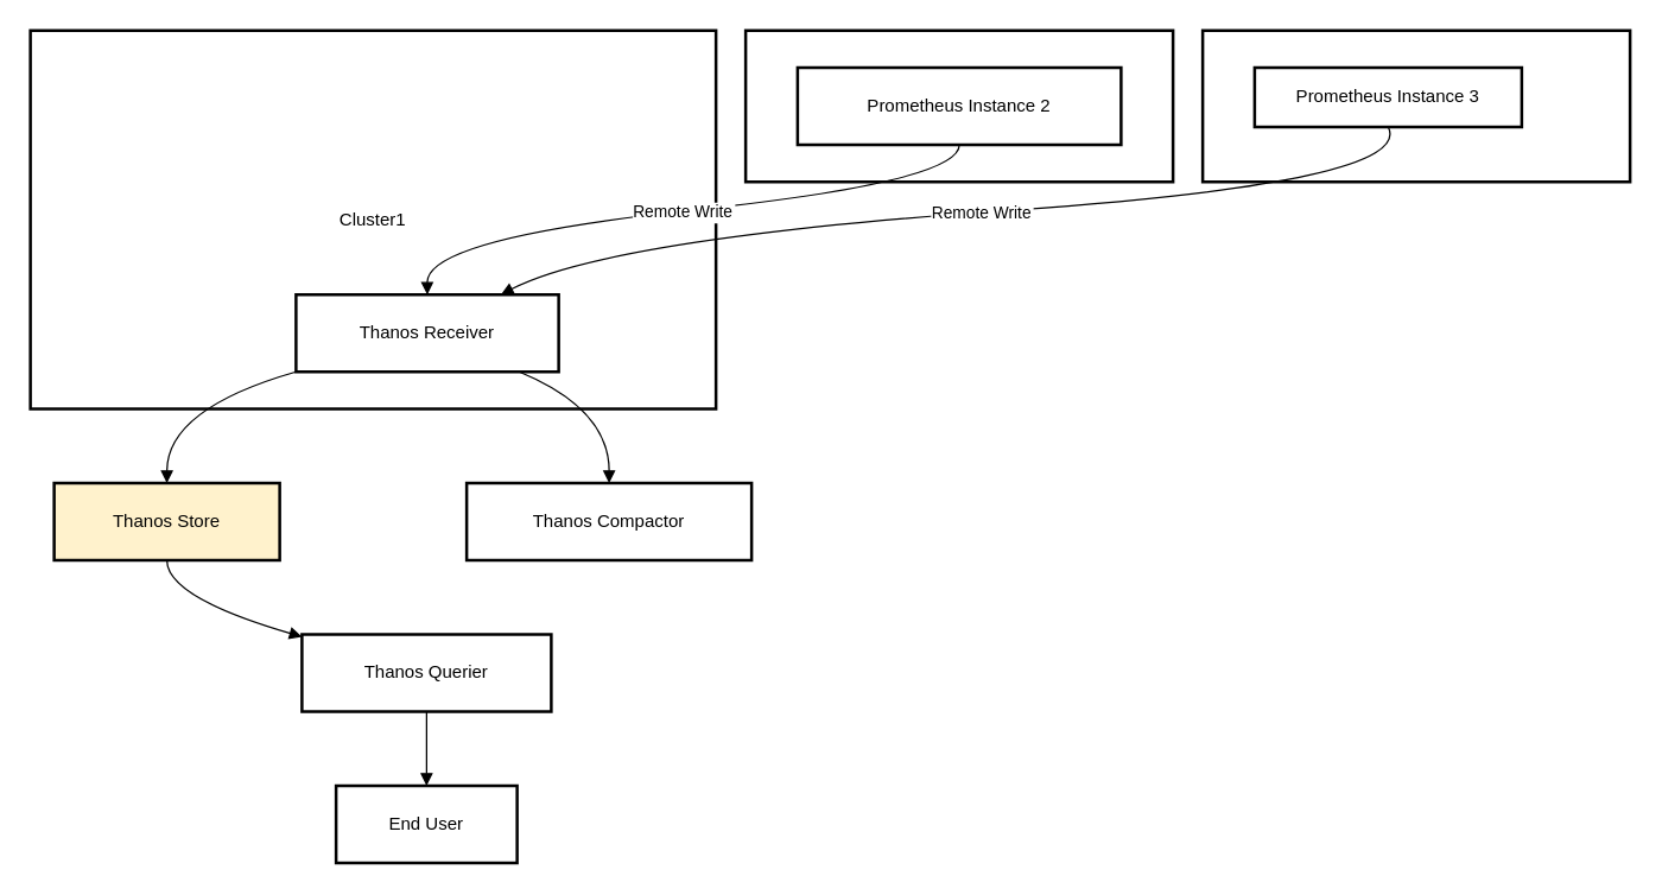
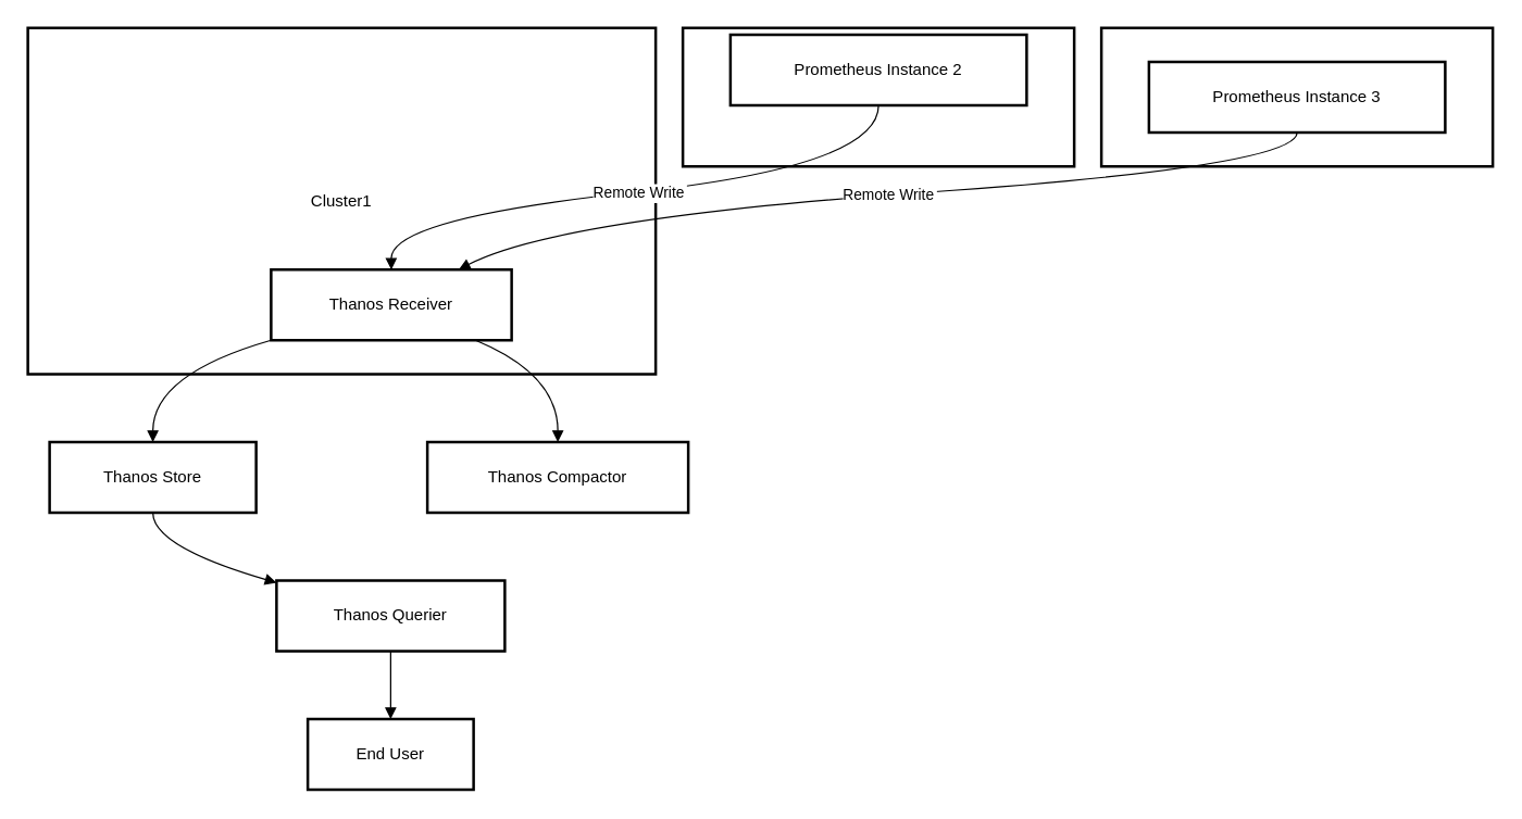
  <mxCell id="0" />
  <mxCell id="1" parent="0" />
  <mxCell id="2" value="Cluster3" style="whiteSpace=wrap;strokeWidth=2;" vertex="1" parent="1"><mxGeometry x="810" y="20" width="288" height="102" as="geometry" /></mxCell>
  <mxCell id="3" value="Cluster2" style="whiteSpace=wrap;strokeWidth=2;" vertex="1" parent="1"><mxGeometry x="502" y="20" width="288" height="102" as="geometry" /></mxCell>
  <mxCell id="4" value="Cluster1" style="whiteSpace=wrap;strokeWidth=2;" vertex="1" parent="1"><mxGeometry x="20" y="20" width="462" height="255" as="geometry" /></mxCell>
  <mxCell id="5" value="Thanos Receiver" style="whiteSpace=wrap;strokeWidth=2;" vertex="1" parent="1"><mxGeometry x="199" y="198" width="177" height="52" as="geometry" /></mxCell>
- <mxCell id="6" value="Prometheus Instance 2" style="whiteSpace=wrap;strokeWidth=2;" vertex="1" parent="1"><mxGeometry x="537" y="45" width="218" height="52" as="geometry" /></mxCell>
- <mxCell id="7" value="Prometheus Instance 3" style="whiteSpace=wrap;strokeWidth=2;" vertex="1" parent="1"><mxGeometry x="845" y="45" width="180" height="40" as="geometry" /></mxCell>
- <mxCell id="8" value="Thanos Store" style="whiteSpace=wrap;strokeWidth=2;fillColor=#fff2cc;" vertex="1" parent="1"><mxGeometry x="36" y="325" width="152" height="52" as="geometry" /></mxCell>
+ <mxCell id="6" value="Prometheus Instance 2" style="whiteSpace=wrap;strokeWidth=2;" vertex="1" parent="1"><mxGeometry x="537" y="25" width="218" height="52" as="geometry" /></mxCell>
+ <mxCell id="7" value="Prometheus Instance 3" style="whiteSpace=wrap;strokeWidth=2;" vertex="1" parent="1"><mxGeometry x="845" y="45" width="218" height="52" as="geometry" /></mxCell>
+ <mxCell id="8" value="Thanos Store" style="whiteSpace=wrap;strokeWidth=2;" vertex="1" parent="1"><mxGeometry x="36" y="325" width="152" height="52" as="geometry" /></mxCell>
  <mxCell id="9" value="Thanos Compactor" style="whiteSpace=wrap;strokeWidth=2;" vertex="1" parent="1"><mxGeometry x="314" y="325" width="192" height="52" as="geometry" /></mxCell>
  <mxCell id="10" value="Thanos Querier" style="whiteSpace=wrap;strokeWidth=2;" vertex="1" parent="1"><mxGeometry x="203" y="427" width="168" height="52" as="geometry" /></mxCell>
  <mxCell id="11" value="End User" style="whiteSpace=wrap;strokeWidth=2;" vertex="1" parent="1"><mxGeometry x="226" y="529" width="122" height="52" as="geometry" /></mxCell>
  <mxCell id="12" value="Remote Write" style="curved=1;startArrow=none;endArrow=block;exitX=0.5;exitY=1;entryX=0.5;entryY=0;rounded=0;" edge="1" parent="1" source="6" target="5"><mxGeometry relative="1" as="geometry"><Array as="points"><mxPoint x="646" y="122" /><mxPoint x="287" y="160" /></Array></mxGeometry></mxCell>
  <mxCell id="13" value="Remote Write" style="curved=1;startArrow=none;endArrow=block;exitX=0.5;exitY=1;entryX=0.78;entryY=0;rounded=0;" edge="1" parent="1" source="7" target="5"><mxGeometry relative="1" as="geometry"><Array as="points"><mxPoint x="954" y="122" /><mxPoint x="410" y="160" /></Array></mxGeometry></mxCell>
  <mxCell id="14" value="" style="curved=1;startArrow=none;endArrow=block;exitX=0;exitY=1;entryX=0.5;entryY=0;rounded=0;" edge="1" parent="1" source="5" target="8"><mxGeometry relative="1" as="geometry"><Array as="points"><mxPoint x="112" y="275" /></Array></mxGeometry></mxCell>
  <mxCell id="15" value="" style="curved=1;startArrow=none;endArrow=block;exitX=0.85;exitY=1;entryX=0.5;entryY=0;rounded=0;" edge="1" parent="1" source="5" target="9"><mxGeometry relative="1" as="geometry"><Array as="points"><mxPoint x="410" y="275" /></Array></mxGeometry></mxCell>
  <mxCell id="16" value="" style="curved=1;startArrow=none;endArrow=block;exitX=0.5;exitY=1;entryX=0;entryY=0.03;rounded=0;" edge="1" parent="1" source="8" target="10"><mxGeometry relative="1" as="geometry"><Array as="points"><mxPoint x="112" y="402" /></Array></mxGeometry></mxCell>
  <mxCell id="17" value="" style="curved=1;startArrow=none;endArrow=block;exitX=0.5;exitY=1;entryX=0.5;entryY=0;rounded=0;" edge="1" parent="1" source="10" target="11"><mxGeometry relative="1" as="geometry"><Array as="points" /></mxGeometry></mxCell>
